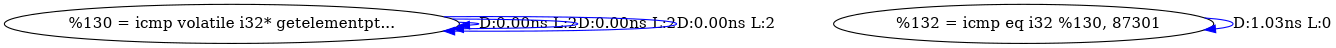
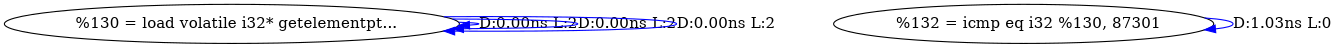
  digraph {
    edge [color=blue]
-   n1 [label="%130 = icmp volatile i32* getelementpt..."]
+   n1 [label="  %130 = load volatile i32* getelementpt..."]
    n2 [label="  %132 = icmp eq i32 %130, 87301"]
    n1 -> n1 [label="D:0.00ns L:2"]
    n1 -> n1 [label="D:0.00ns L:2"]
    n1 -> n1 [label="D:0.00ns L:2"]
    n2 -> n2 [label="D:1.03ns L:0"]
  }
